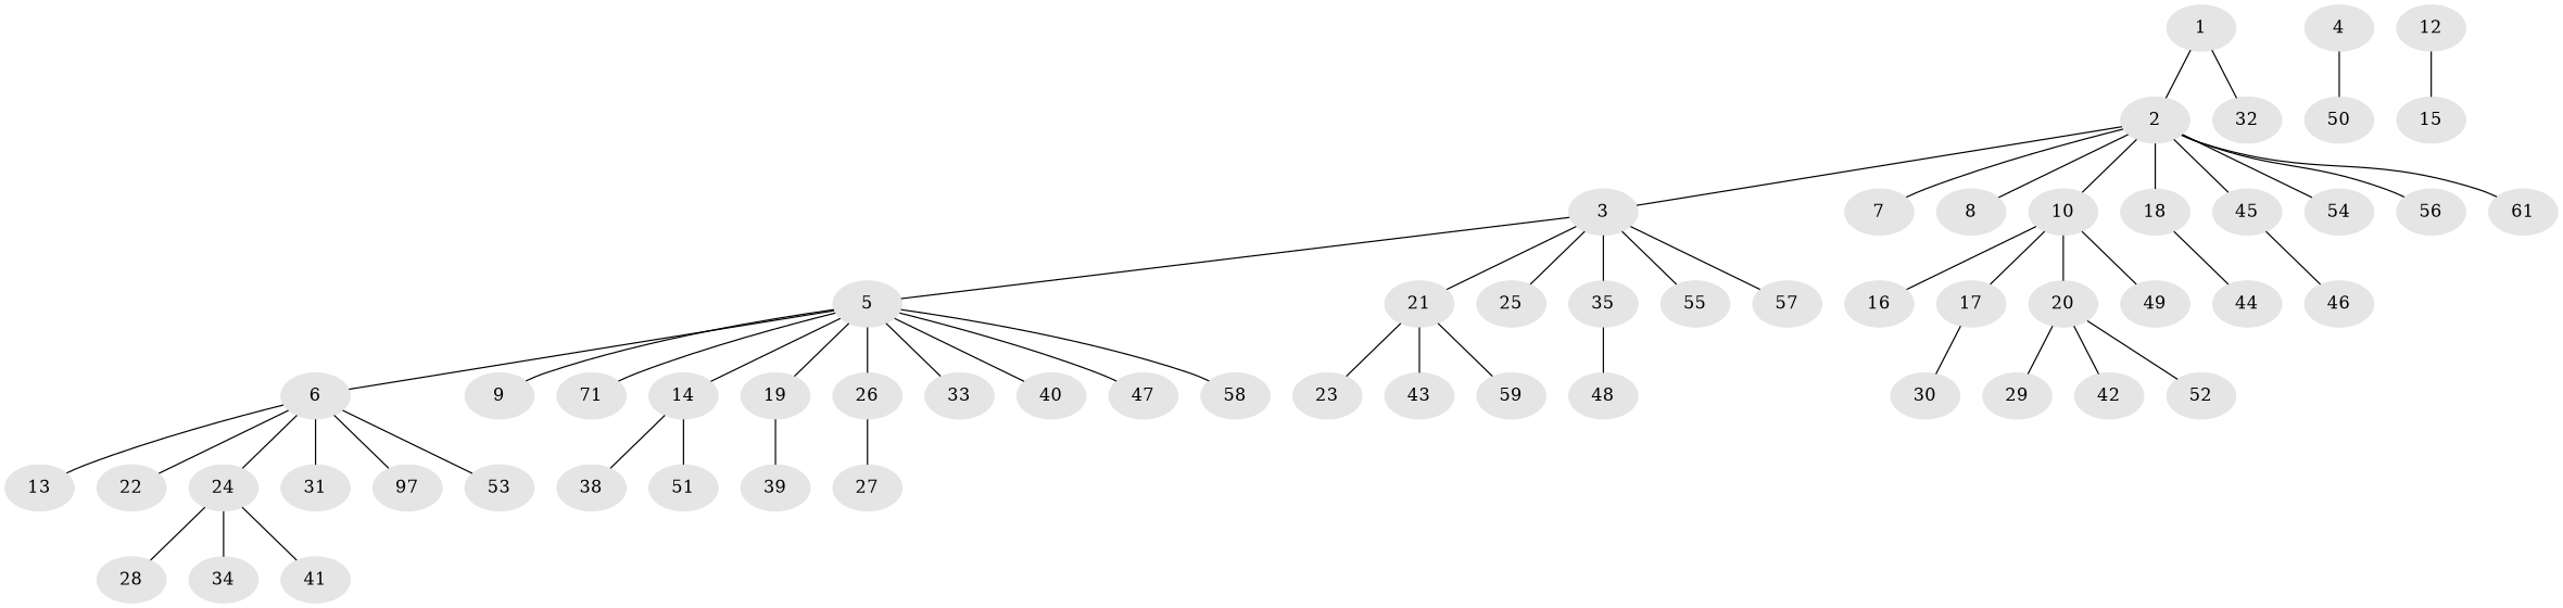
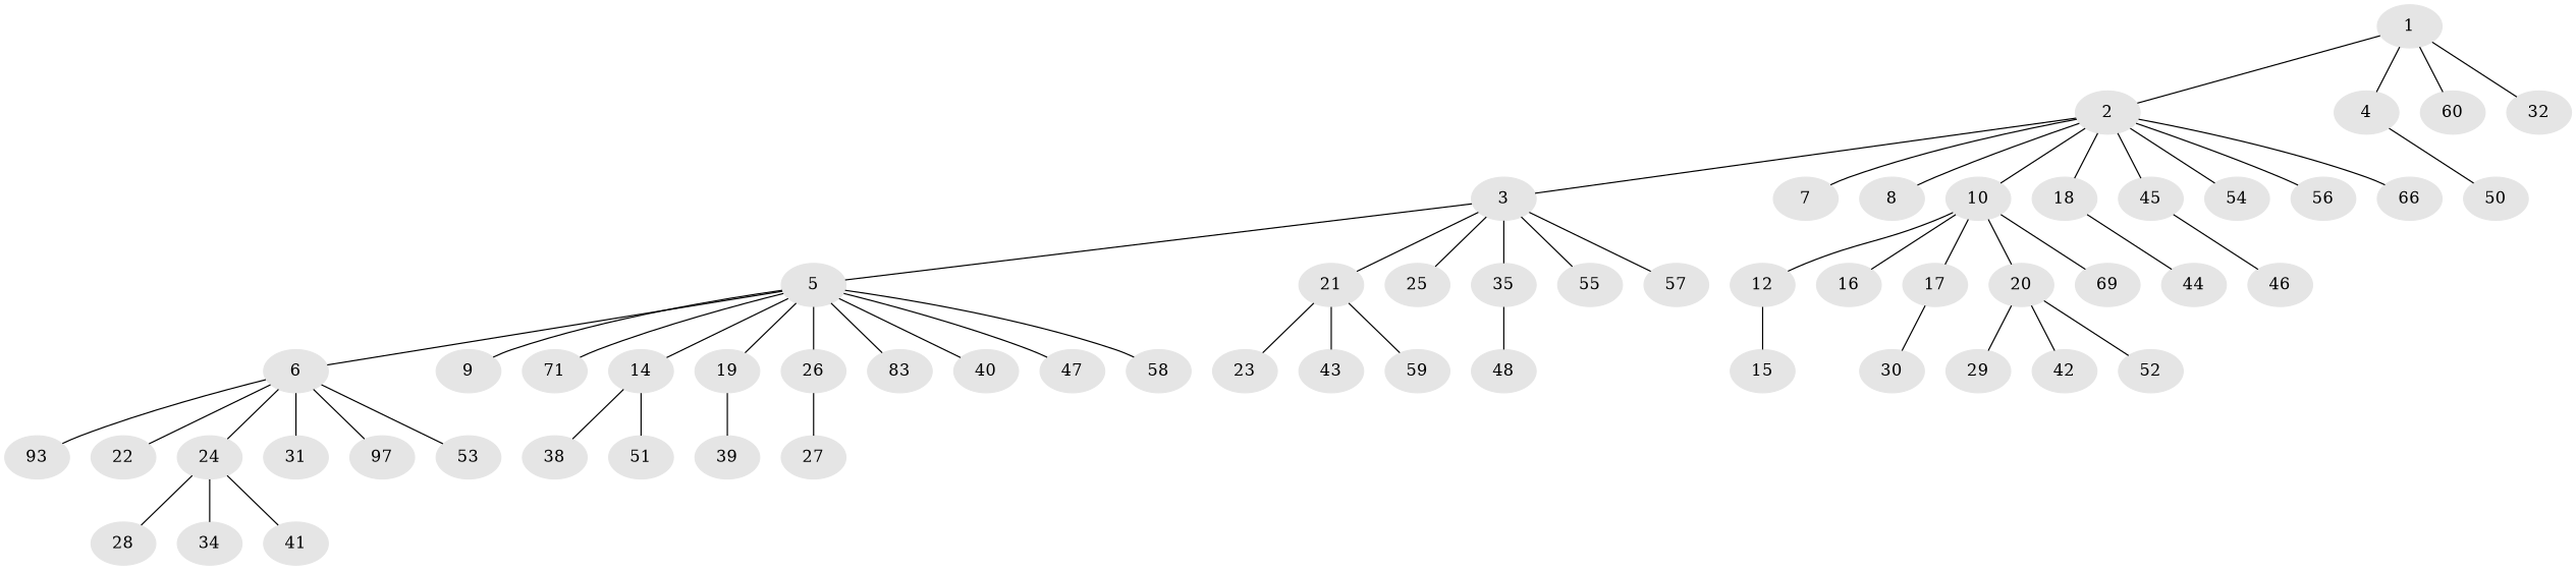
  graph {
    node [color=gray90 style=filled]
    1
    2
    4
+   60
    32
    3
    7
    8
    10
    18
    45
    54
    56
-   61
+   61 [label=66]
    50
    5
    21
    25
    35
    55
    57
    12
    16
    17
    20
-   49
+   49 [label=69]
    44
    46
    6
    9
    n31 [label=71]
    14
    19
    26
-   33
+   33 [label=83]
    40
    47
    58
    23
    43
    59
    48
-   13
+   13 [label=93]
    22
    24
    31
    n47 [label=97]
    53
    38
    51
    39
    27
    28
    34
    41
    15
    30
    29
    42
    52
    1 -- 2
+   1 -- 4
+   1 -- 60
    1 -- 32
    2 -- 3
    2 -- 7
    2 -- 8
    2 -- 10
    2 -- 18
    2 -- 45
    2 -- 54
    2 -- 56
    2 -- 61
    4 -- 50
    3 -- 5
    3 -- 21
    3 -- 25
    3 -- 35
    3 -- 55
    3 -- 57
+   10 -- 12
    10 -- 16
    10 -- 17
    10 -- 20
    10 -- 49
    18 -- 44
    45 -- 46
    5 -- 6
    5 -- 9
    5 -- n31
    5 -- 14
    5 -- 19
    5 -- 26
    5 -- 33
    5 -- 40
    5 -- 47
    5 -- 58
    21 -- 23
    21 -- 43
    21 -- 59
    35 -- 48
    12 -- 15
    17 -- 30
    20 -- 29
    20 -- 42
    20 -- 52
    6 -- 13
    6 -- 22
    6 -- 24
    6 -- 31
    6 -- n47
    6 -- 53
    14 -- 38
    14 -- 51
    19 -- 39
    26 -- 27
    24 -- 28
    24 -- 34
    24 -- 41
  }
